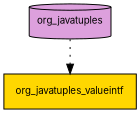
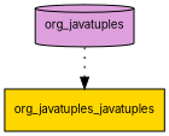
  digraph {
    fontname=Inter
    node [fontsize=10.0 style=filled fontname=Inter]
    org_javatuples [shape=cylinder fillcolor=plum]
-   org_javatuples_valueintf [shape=box fillcolor=gold]
+   org_javatuples_valueintf [shape=box fillcolor=gold label=org_javatuples_javatuples]
    org_javatuples -> org_javatuples_valueintf [style=dotted fontname=Inter]
  }
